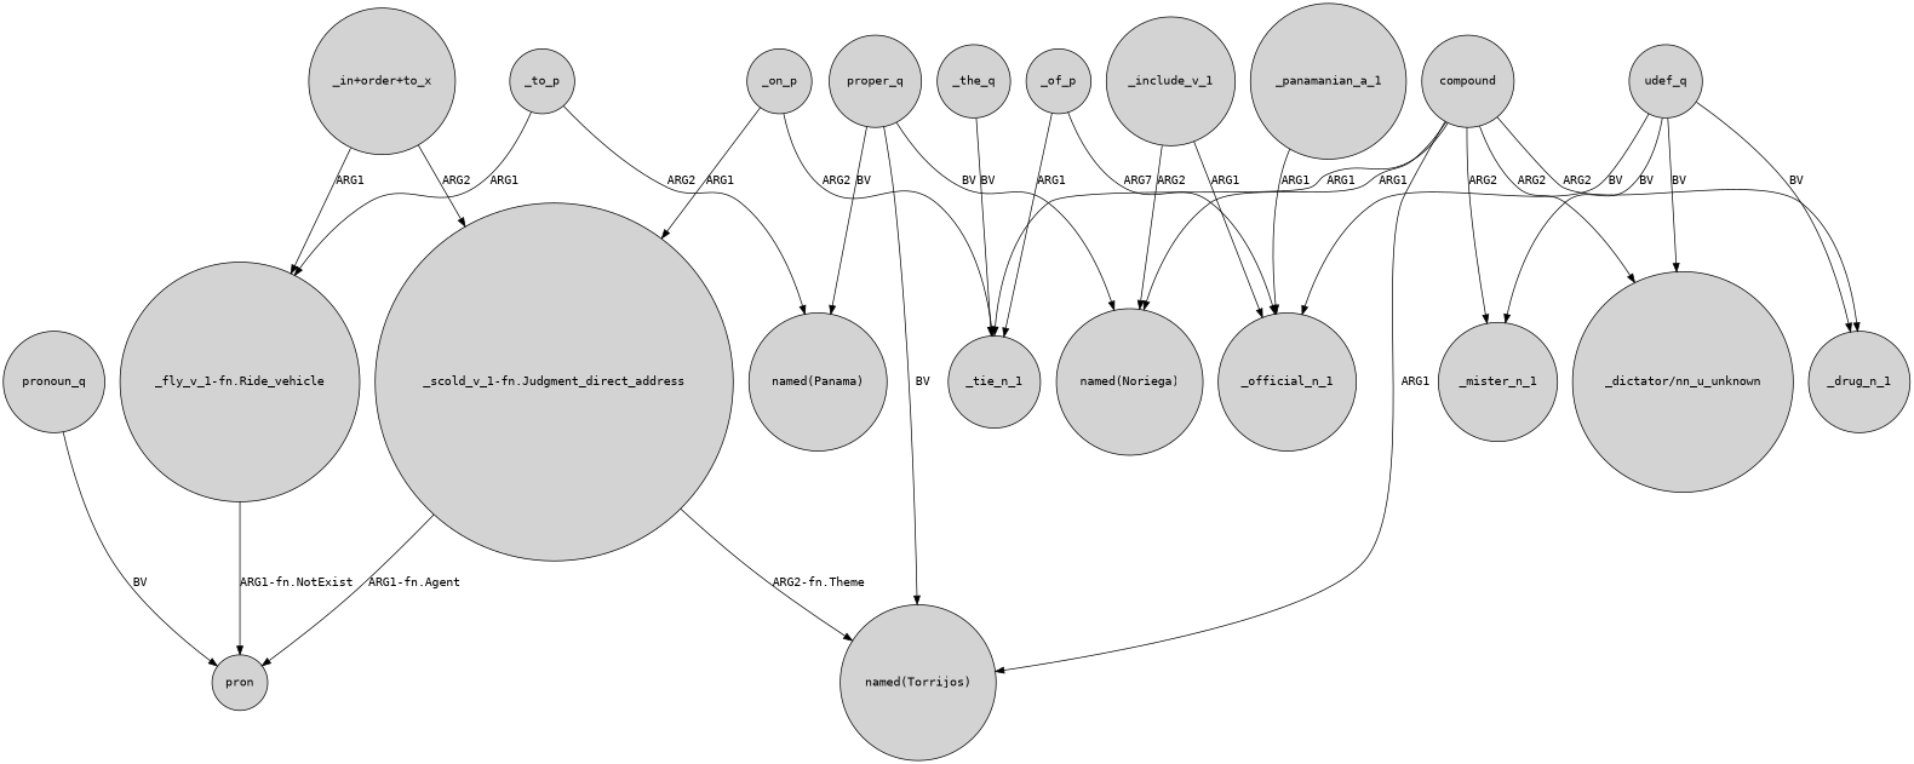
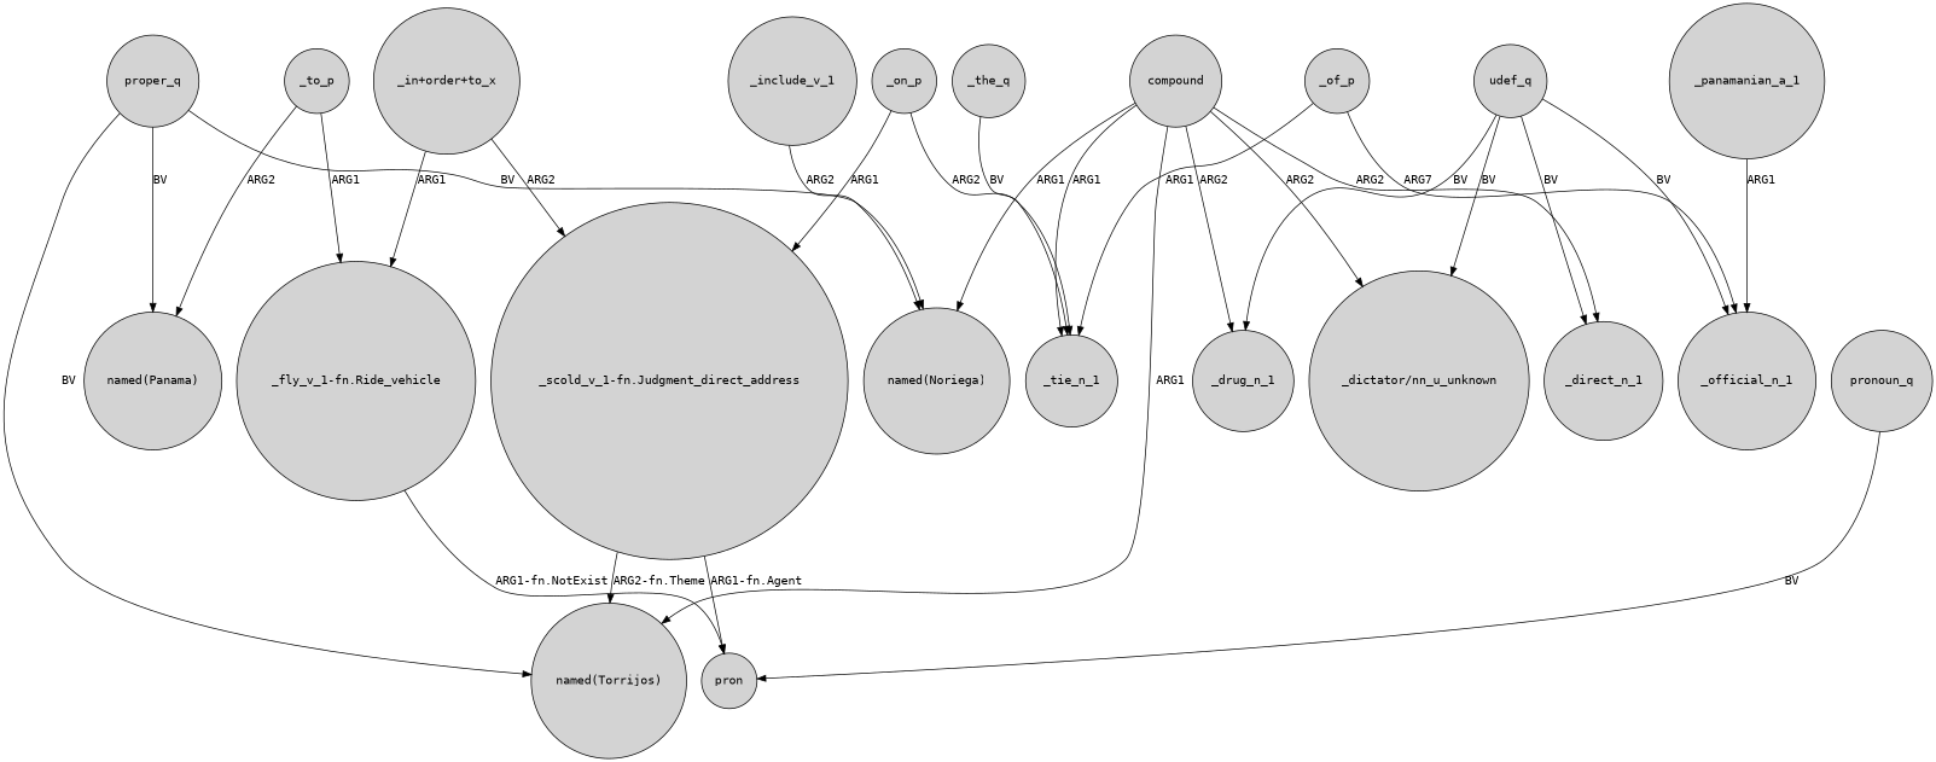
  digraph {
    fontname="DejaVu Sans Mono"
    node [fontname="DejaVu Sans Mono" shape=circle style=filled]
    edge [fontname="DejaVu Sans Mono"]
    _on_p
    "_scold_v_1-fn.Judgment_direct_address"
    _tie_n_1
    pron
    "named(Torrijos)"
    _of_p
    _official_n_1
    _panamanian_a_1
    compound
    "_dictator/nn_u_unknown"
-   _mister_n_1
+   _mister_n_1 [label=_direct_n_1]
    _drug_n_1
    "named(Noriega)"
    udef_q
    proper_q
    "named(Panama)"
    _to_p
    "_fly_v_1-fn.Ride_vehicle"
    _the_q
    _include_v_1
    pronoun_q
    "_in+order+to_x"
    _on_p -> "_scold_v_1-fn.Judgment_direct_address" [label=ARG1]
    _on_p -> _tie_n_1 [label=ARG2]
    "_scold_v_1-fn.Judgment_direct_address" -> pron [label="ARG1-fn.Agent"]
    "_scold_v_1-fn.Judgment_direct_address" -> "named(Torrijos)" [label="ARG2-fn.Theme"]
    _of_p -> _tie_n_1 [label=ARG1]
    _of_p -> _official_n_1 [label=ARG7]
    _panamanian_a_1 -> _official_n_1 [label=ARG1]
    compound -> _tie_n_1 [label=ARG1]
    compound -> "named(Torrijos)" [label=ARG1]
    compound -> "_dictator/nn_u_unknown" [label=ARG2]
    compound -> _mister_n_1 [label=ARG2]
    compound -> _drug_n_1 [label=ARG2]
    compound -> "named(Noriega)" [label=ARG1]
    udef_q -> _official_n_1 [label=BV]
    udef_q -> "_dictator/nn_u_unknown" [label=BV]
    udef_q -> _mister_n_1 [label=BV]
    udef_q -> _drug_n_1 [label=BV]
    proper_q -> "named(Torrijos)" [label=BV]
    proper_q -> "named(Noriega)" [label=BV]
    proper_q -> "named(Panama)" [label=BV]
    _to_p -> "named(Panama)" [label=ARG2]
    _to_p -> "_fly_v_1-fn.Ride_vehicle" [label=ARG1]
    "_fly_v_1-fn.Ride_vehicle" -> pron [label="ARG1-fn.NotExist"]
    _the_q -> _tie_n_1 [label=BV]
-   _include_v_1 -> _official_n_1 [label=ARG1]
    _include_v_1 -> "named(Noriega)" [label=ARG2]
    pronoun_q -> pron [label=BV]
    "_in+order+to_x" -> "_scold_v_1-fn.Judgment_direct_address" [label=ARG2]
    "_in+order+to_x" -> "_fly_v_1-fn.Ride_vehicle" [label=ARG1]
  }
